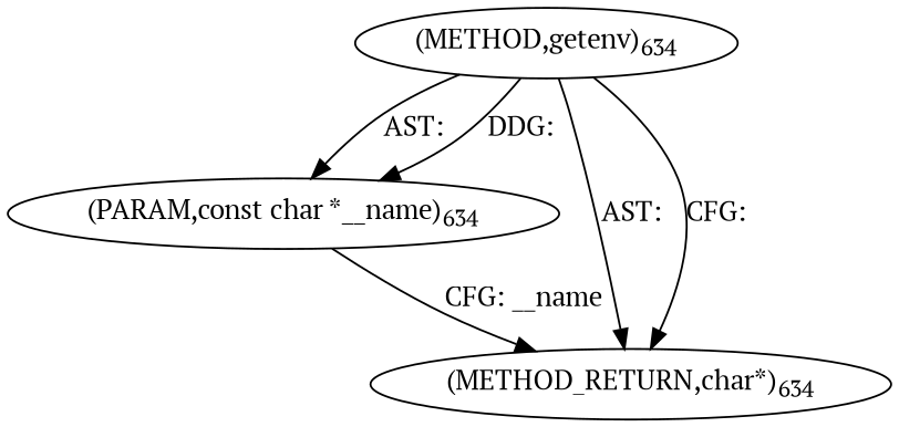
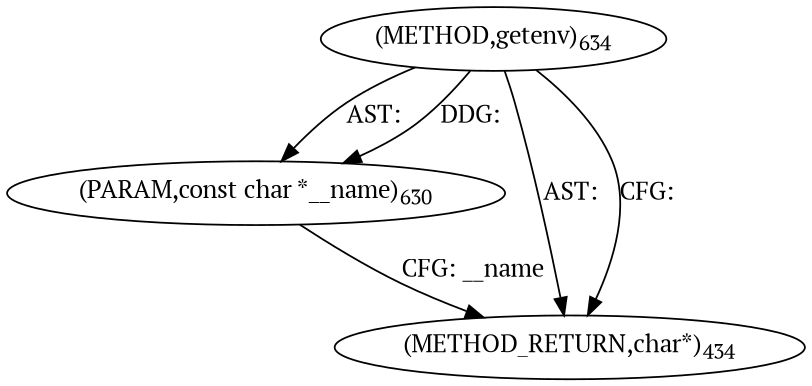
  digraph {
    fontname="PT Serif"
    node [fontname="PT Serif"]
    edge [fontname="PT Serif"]
    n1 [label=<(METHOD,getenv)<SUB>634</SUB>>]
-   n2 [label=<(PARAM,const char *__name)<SUB>634</SUB>>]
-   n3 [label=<(METHOD_RETURN,char*)<SUB>634</SUB>>]
+   n2 [label=<(PARAM,const char *__name)<SUB>630</SUB>>]
+   n3 [label=<(METHOD_RETURN,char*)<SUB>434</SUB>>]
    n1 -> n2 [label="AST: "]
    n1 -> n2 [label="DDG: "]
    n1 -> n3 [label="AST: "]
    n1 -> n3 [label="CFG: "]
    n2 -> n3 [label="CFG: __name"]
  }
